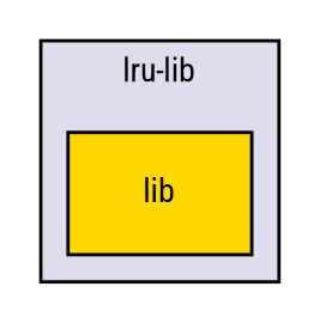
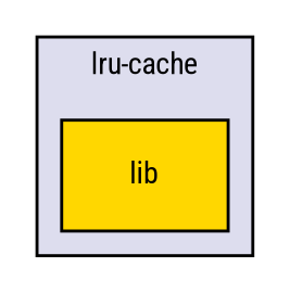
  digraph {
    compound=true
    fontname="Roboto Condensed"
    n1 [fillcolor=gold fontname="Roboto Condensed" fontsize=10 label=lib pencolor=black shape=box style=filled color=black]
    subgraph cluster_1 {
      bgcolor="#ddddee"
      fontsize=10
-     label="lru-lib"
+     label="lru-cache"
      pencolor=black
      n1
    }
  }
